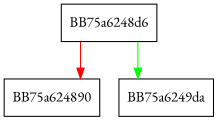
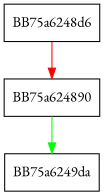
  digraph {
    fontname="EB Garamond"
    splines=ortho
    node [fontname="EB Garamond" shape=box]
    edge [fontname="EB Garamond"]
    BB75a624890
    BB75a6249da
    BB75a6248d6
-   BB75a6248d6 -> BB75a6249da [color=green]
+   BB75a624890 -> BB75a6249da [color=green]
    BB75a6248d6 -> BB75a624890 [color=red]
  }
